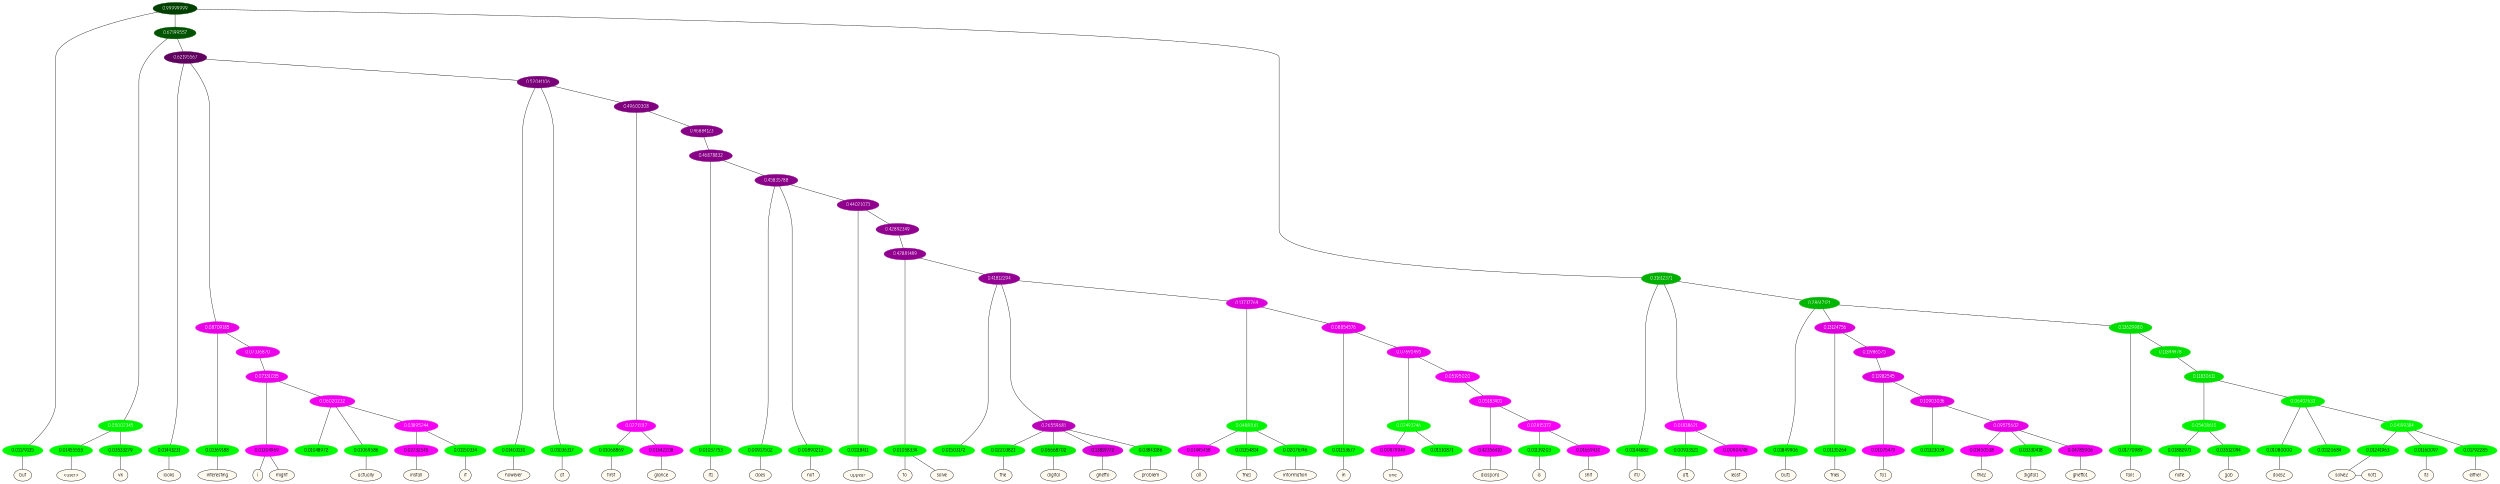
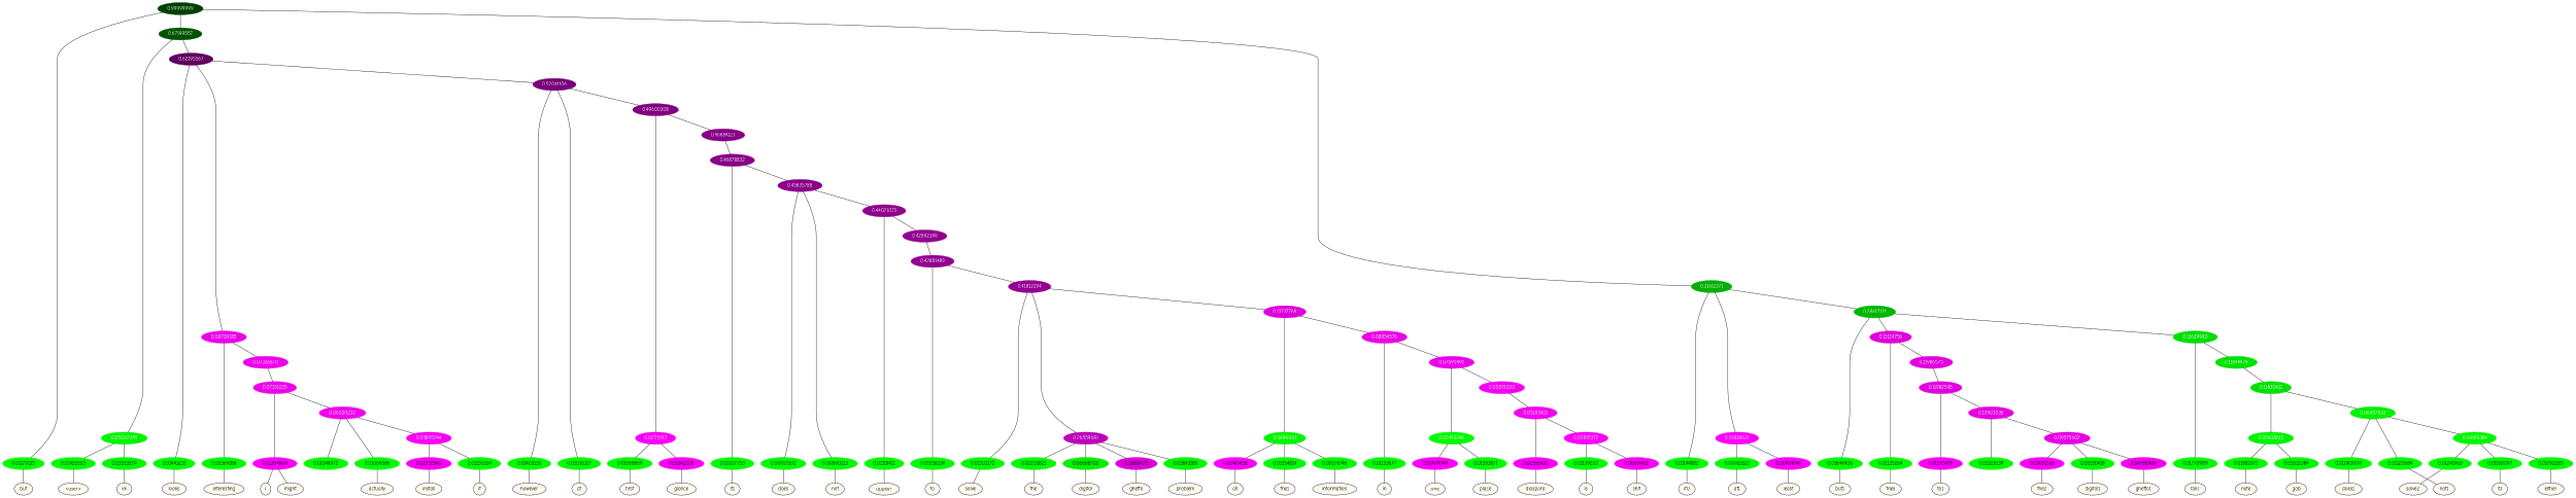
  graph {
    fontname="Comic Neue"
    node [color=black fontname="Comic Neue" format=png nodesep=0.001 ordering=out overlap_scaling=0.01 ranksep=0.001 style=filled fontcolor=black]
    edge [fontname="Comic Neue"]
    n1 [fillcolor=floralwhite height=0.15 label="\<user\>" style="filled,solid" width=0.15 fontcolor=""]
    n2 [fillcolor=floralwhite height=0.15 label=vk style="filled,solid" width=0.15 fontcolor=""]
    n3 [fillcolor=floralwhite height=0.15 label=looks style="filled,solid" width=0.15 fontcolor=""]
    n4 [fillcolor=floralwhite height=0.15 label=interesting style="filled,solid" width=0.15 fontcolor=""]
    n5 [fillcolor=floralwhite height=0.15 label=i style="filled,solid" width=0.15 fontcolor=""]
    n6 [fillcolor=floralwhite height=0.15 label=might style="filled,solid" width=0.15 fontcolor=""]
    n7 [fillcolor=floralwhite height=0.15 label=actually style="filled,solid" width=0.15 fontcolor=""]
    n8 [fillcolor=floralwhite height=0.15 label=install style="filled,solid" width=0.15 fontcolor=""]
    n9 [fillcolor=floralwhite height=0.15 label=it style="filled,solid" width=0.15 fontcolor=""]
    n10 [fillcolor=floralwhite height=0.15 label=however style="filled,solid" width=0.15 fontcolor=""]
    n11 [fillcolor=floralwhite height=0.15 label=at style="filled,solid" width=0.15 fontcolor=""]
    n12 [fillcolor=floralwhite height=0.15 label=first style="filled,solid" width=0.15 fontcolor=""]
    n13 [fillcolor=floralwhite height=0.15 label=glance style="filled,solid" width=0.15 fontcolor=""]
    n14 [fillcolor=floralwhite height=0.15 label=it1 style="filled,solid" width=0.15 fontcolor=""]
    n15 [fillcolor=floralwhite height=0.15 label=does style="filled,solid" width=0.15 fontcolor=""]
    n16 [fillcolor=floralwhite height=0.15 label=not style="filled,solid" width=0.15 fontcolor=""]
    n17 [fillcolor=floralwhite height=0.15 label=appear style="filled,solid" width=0.15 fontcolor=""]
    n18 [fillcolor=floralwhite height=0.15 label=to style="filled,solid" width=0.15 fontcolor=""]
    n19 [fillcolor=floralwhite height=0.15 label=solve style="filled,solid" width=0.15 fontcolor=""]
    n20 [fillcolor=floralwhite height=0.15 label=the style="filled,solid" width=0.15 fontcolor=""]
    n21 [fillcolor=floralwhite height=0.15 label=digital style="filled,solid" width=0.15 fontcolor=""]
    n22 [fillcolor=floralwhite height=0.15 label=ghetto style="filled,solid" width=0.15 fontcolor=""]
    n23 [fillcolor=floralwhite height=0.15 label=problem style="filled,solid" width=0.15 fontcolor=""]
    n24 [fillcolor=floralwhite height=0.15 label=all style="filled,solid" width=0.15 fontcolor=""]
    n25 [fillcolor=floralwhite height=0.15 label=the1 style="filled,solid" width=0.15 fontcolor=""]
    n26 [fillcolor=floralwhite height=0.15 label=information style="filled,solid" width=0.15 fontcolor=""]
    n27 [fillcolor=floralwhite height=0.15 label=in style="filled,solid" width=0.15 fontcolor=""]
    n28 [fillcolor=floralwhite height=0.15 label=one style="filled,solid" width=0.15 fontcolor=""]
+   n29 [fillcolor=floralwhite height=0.15 label=place style="filled,solid" width=0.15 fontcolor=""]
    n30 [fillcolor=floralwhite height=0.15 label=diaspora style="filled,solid" width=0.15 fontcolor=""]
    n31 [fillcolor=floralwhite height=0.15 label=is style="filled,solid" width=0.15 fontcolor=""]
    n32 [fillcolor=floralwhite height=0.15 label=shit style="filled,solid" width=0.15 fontcolor=""]
    n33 [fillcolor=floralwhite height=0.15 label=but style="filled,solid" width=0.15 fontcolor=""]
    n34 [fillcolor=floralwhite height=0.15 label=it0 style="filled,solid" width=0.15 fontcolor=""]
    n35 [fillcolor=floralwhite height=0.15 label=at1 style="filled,solid" width=0.15 fontcolor=""]
    n36 [fillcolor=floralwhite height=0.15 label=least style="filled,solid" width=0.15 fontcolor=""]
    n37 [fillcolor=floralwhite height=0.15 label=tries style="filled,solid" width=0.15 fontcolor=""]
    n38 [fillcolor=floralwhite height=0.15 label=to1 style="filled,solid" width=0.15 fontcolor=""]
    n39 [fillcolor=floralwhite height=0.15 label=the2 style="filled,solid" width=0.15 fontcolor=""]
    n40 [fillcolor=floralwhite height=0.15 label=digital1 style="filled,solid" width=0.15 fontcolor=""]
    n41 [fillcolor=floralwhite height=0.15 label=ghetto1 style="filled,solid" width=0.15 fontcolor=""]
    n42 [fillcolor=floralwhite height=0.15 label=but1 style="filled,solid" width=0.15 fontcolor=""]
    n43 [fillcolor=floralwhite height=0.15 label=fails style="filled,solid" width=0.15 fontcolor=""]
    n44 [fillcolor=floralwhite height=0.15 label=note style="filled,solid" width=0.15 fontcolor=""]
    n45 [fillcolor=floralwhite height=0.15 label=gab style="filled,solid" width=0.15 fontcolor=""]
-   n46 [fillcolor=floralwhite height=0.15 label=does2 style="filled,solid" width=0.15 fontcolor=""]
+   n46 [fillcolor=floralwhite height=0.15 label=does1 style="filled,solid" width=0.15 fontcolor=""]
    n47 [fillcolor=floralwhite height=0.15 label=not1 style="filled,solid" width=0.15 fontcolor=""]
    n48 [fillcolor=floralwhite height=0.15 label=solve2 style="filled,solid" width=0.15 fontcolor=""]
    n49 [fillcolor=floralwhite height=0.15 label=it3 style="filled,solid" width=0.15 fontcolor=""]
    n50 [fillcolor=floralwhite height=0.15 label=either style="filled,solid" width=0.15 fontcolor=""]
    n51 [color="0.334 1.000 0.985" height=0.15 label=0.01455555 width=0.15]
    n52 [color="0.334 1.000 0.965" height=0.15 label=0.03533279 width=0.15]
    n53 [color="0.334 1.000 0.986" height=0.15 label=0.01443231 width=0.15]
-   n54 [color="0.334 1.000 0.986" height=0.15 label=0.01369188 width=0.15]
+   n54 [color="0.334 1.000 0.986" height=0.15 label=0.05369188 width=0.15]
    n55 [color="0.835 1.000 0.987" height=0.15 label=0.01304969 width=0.15]
    n56 [color="0.334 1.000 0.990" height=0.15 label=0.01048972 width=0.15]
    n57 [color="0.334 1.000 0.989" height=0.15 label=0.01069586 width=0.15]
    n58 [color="0.835 1.000 0.973" height=0.15 label=0.02732545 width=0.15]
    n59 [color="0.334 1.000 0.988" height=0.15 label=0.01150334 width=0.15]
    n60 [color="0.334 1.000 0.986" height=0.15 label=0.01403130 width=0.15]
    n61 [color="0.334 1.000 0.990" height=0.15 label=0.01036317 width=0.15]
    n62 [color="0.334 1.000 0.989" height=0.15 label=0.01068869 width=0.15]
    n63 [color="0.835 1.000 0.984" height=0.15 label=0.01642208 width=0.15]
    n64 [color="0.334 1.000 0.990" height=0.15 label=0.01037753 width=0.15]
    n65 [color="0.334 1.000 0.991" height=0.15 label=0.00917502 width=0.15]
    n66 [color="0.334 1.000 0.991" height=0.15 label=0.00890213 width=0.15]
    n67 [color="0.334 1.000 0.989" height=0.15 label=0.01118411 width=0.15]
    n68 [color="0.334 1.000 0.989" height=0.15 label=0.01058334 width=0.15]
    n69 [color="0.334 1.000 0.985" height=0.15 label=0.01503172 width=0.15]
    n70 [color="0.334 1.000 0.978" height=0.15 label=0.02203821 width=0.15]
    n71 [color="0.334 1.000 0.933" height=0.15 label=0.06668702 width=0.15]
    n72 [color="0.835 1.000 0.862" height=0.15 label=0.13819772 width=0.15]
    n73 [color="0.334 1.000 0.962" height=0.15 label=0.03843186 width=0.15]
    n74 [color="0.835 1.000 0.986" height=0.15 label=0.01445458 width=0.15]
    n75 [color="0.334 1.000 0.986" height=0.15 label=0.01354814 width=0.15]
    n76 [color="0.334 1.000 0.979" height=0.15 label=0.02076746 width=0.15]
    n77 [color="0.334 1.000 0.988" height=0.15 label=0.01153677 width=0.15]
    n78 [color="0.835 1.000 0.990" height=0.15 label=0.00979949 width=0.15]
    n79 [color="0.334 1.000 0.985" height=0.15 label=0.01510871 width=0.15]
-   n80 [color="0.835 1.000 0.976" height=0.15 label=0.42356410 width=0.15]
+   n80 [color="0.835 1.000 0.976" height=0.15 label=0.02356410 width=0.15]
    n81 [color="0.334 1.000 0.989" height=0.15 label=0.01139203 width=0.15]
    n82 [color="0.835 1.000 0.983" height=0.15 label=0.01669430 width=0.15]
    n83 [color="0.334 1.000 0.988" height=0.15 label=0.01179135 width=0.15]
    n84 [color="0.334 1.000 0.989" height=0.15 label=0.01144882 width=0.15]
    n85 [color="0.334 1.000 0.991" height=0.15 label=0.00933521 width=0.15]
    n86 [color="0.835 1.000 0.991" height=0.15 label=0.00904748 width=0.15]
    n87 [color="0.334 1.000 0.989" height=0.15 label=0.01135264 width=0.15]
    n88 [color="0.835 1.000 0.989" height=0.15 label=0.01075479 width=0.15]
    n89 [color="0.334 1.000 0.987" height=0.15 label=0.01323039 width=0.15]
    n90 [color="0.835 1.000 0.985" height=0.15 label=0.01450538 width=0.15]
    n91 [color="0.334 1.000 0.967" height=0.15 label=0.03330418 width=0.15]
    n92 [color="0.835 1.000 0.952" height=0.15 label=0.04785906 width=0.15]
    n93 [color="0.334 1.000 0.982" height=0.15 label=0.01849906 width=0.15]
    n94 [color="0.334 1.000 0.982" height=0.15 label=0.01770989 width=0.15]
    n95 [color="0.334 1.000 0.981" height=0.15 label=0.01882971 width=0.15]
-   n96 [color="0.334 1.000 0.965" height=0.15 label=0.03512094 width=0.15]
+   n96 [color="0.334 1.000 0.965" height=0.15 label=0.03512084 width=0.15]
    n97 [color="0.334 1.000 0.989" height=0.15 label=0.01080000 width=0.15]
    n98 [color="0.334 1.000 0.989" height=0.15 label=0.01120684 width=0.15]
    n99 [color="0.334 1.000 0.988" height=0.15 label=0.01241963 width=0.15]
    n100 [color="0.334 1.000 0.988" height=0.15 label=0.01160097 width=0.15]
    n101 [color="0.334 1.000 0.982" height=0.15 label=0.01792285 width=0.15]
    n102 [color="0.334 1.000 0.250" fontcolor=grey99 height=0.15 label=0.99999999 width=0.15]
    n103 [color="0.334 1.000 0.328" fontcolor=grey99 height=0.15 label=0.67199557 width=0.15]
    n104 [color="0.334 1.000 0.684" fontcolor=grey99 height=0.15 label=0.31612371 width=0.15]
    n105 [color="0.334 1.000 0.950" fontcolor=grey99 height=0.15 label=0.05002345 width=0.15]
    n106 [color="0.835 1.000 0.378" fontcolor=grey99 height=0.15 label=0.62195567 width=0.15]
    n107 [color="0.835 1.000 0.982" fontcolor=grey99 height=0.15 label=0.01838621 width=0.15]
    n108 [color="0.334 1.000 0.714" fontcolor=grey99 height=0.15 label=0.28617121 width=0.15]
    n109 [color="0.835 1.000 0.913" fontcolor=grey99 height=0.15 label=0.08709185 width=0.15]
    n110 [color="0.835 1.000 0.480" fontcolor=grey99 height=0.15 label=0.52041106 width=0.15]
    n111 [color="0.835 1.000 0.869" fontcolor=grey99 height=0.15 label=0.13124756 width=0.15]
    n112 [color="0.334 1.000 0.864" fontcolor=grey99 height=0.15 label=0.13629980 width=0.15]
    n113 [color="0.835 1.000 0.927" fontcolor=grey99 height=0.15 label=0.07336870 width=0.15]
    n114 [color="0.835 1.000 0.504" fontcolor=grey99 height=0.15 label=0.49600308 width=0.15]
    n115 [color="0.835 1.000 0.880" fontcolor=grey99 height=0.15 label=0.11986575 width=0.15]
    n116 [color="0.334 1.000 0.882" fontcolor=grey99 height=0.15 label=0.11844978 width=0.15]
    n117 [color="0.835 1.000 0.927" fontcolor=grey99 height=0.15 label=0.07331035 width=0.15]
    n118 [color="0.835 1.000 0.973" fontcolor=grey99 height=0.15 label=0.02711117 width=0.15]
    n119 [color="0.835 1.000 0.531" fontcolor=grey99 height=0.15 label=0.46884123 width=0.15]
    n120 [color="0.835 1.000 0.880" fontcolor=grey99 height=0.15 label=0.11982545 width=0.15]
    n121 [color="0.334 1.000 0.882" fontcolor=grey99 height=0.15 label=0.11830611 width=0.15]
    n122 [color="0.835 1.000 0.940" fontcolor=grey99 height=0.15 label=0.06020232 width=0.15]
    n123 [color="0.835 1.000 0.531" fontcolor=grey99 height=0.15 label=0.46878832 width=0.15]
    n124 [color="0.835 1.000 0.891" fontcolor=grey99 height=0.15 label=0.10903036 width=0.15]
    n125 [color="0.334 1.000 0.946" fontcolor=grey99 height=0.15 label=0.05408610 width=0.15]
    n126 [color="0.334 1.000 0.936" fontcolor=grey99 height=0.15 label=0.06407633 width=0.15]
    n127 [color="0.835 1.000 0.961" fontcolor=grey99 height=0.15 label=0.03895244 width=0.15]
    n128 [color="0.835 1.000 0.542" fontcolor=grey99 height=0.15 label=0.45835788 width=0.15]
    n129 [color="0.835 1.000 0.904" fontcolor=grey99 height=0.15 label=0.09575602 width=0.15]
    n130 [color="0.334 1.000 0.958" fontcolor=grey99 height=0.15 label=0.04199384 width=0.15]
    n131 [color="0.835 1.000 0.560" fontcolor=grey99 height=0.15 label=0.44021073 width=0.15]
    n132 [color="0.835 1.000 0.571" fontcolor=grey99 height=0.15 label=0.42892349 width=0.15]
    n133 [color="0.835 1.000 0.571" fontcolor=grey99 height=0.15 label=0.42881489 width=0.15]
    n134 [color="0.835 1.000 0.582" fontcolor=grey99 height=0.15 label=0.41812294 width=0.15]
    n135 [color="0.835 1.000 0.734" fontcolor=grey99 height=0.15 label=0.26559681 width=0.15]
    n136 [color="0.835 1.000 0.863" fontcolor=grey99 height=0.15 label=0.13737769 width=0.15]
    n137 [color="0.334 1.000 0.951" fontcolor=grey99 height=0.15 label=0.04881161 width=0.15]
    n138 [color="0.835 1.000 0.911" fontcolor=grey99 height=0.15 label=0.08854576 width=0.15]
    n139 [color="0.835 1.000 0.923" fontcolor=grey99 height=0.15 label=0.07695495 width=0.15]
    n140 [color="0.334 1.000 0.975" fontcolor=grey99 height=0.15 label=0.02493246 width=0.15]
    n141 [color="0.835 1.000 0.948" fontcolor=grey99 height=0.15 label=0.05195020 width=0.15]
    n142 [color="0.835 1.000 0.948" fontcolor=grey99 height=0.15 label=0.05183401 width=0.15]
    n143 [color="0.835 1.000 0.972" fontcolor=grey99 height=0.15 label=0.02815372 width=0.15]
    subgraph sub_1 {
      rank=same
      n1
      n2
      n3
      n4
      n5
      n6
      n7
      n8
      n9
      n10
      n11
      n12
      n13
      n14
      n15
      n16
      n17
      n18
      n19
      n20
      n21
      n22
      n23
      n24
      n25
      n26
      n27
      n28
+     n29
      n30
      n31
      n32
      n33
      n34
      n35
      n36
      n37
      n38
      n39
      n40
      n41
      n42
      n43
      n44
      n45
      n46
      n47
      n48
      n49
      n50
    }
    subgraph sub_2 {
      rank=same
      n51
      n52
      n53
      n54
      n55
      n56
      n57
      n58
      n59
      n60
      n61
      n62
      n63
      n64
      n65
      n66
      n67
      n68
      n69
      n70
      n71
      n72
      n73
      n74
      n75
      n76
      n77
      n78
      n79
      n80
      n81
      n82
      n83
      n84
      n85
      n86
      n87
      n88
      n89
      n90
      n91
      n92
      n93
      n94
      n95
      n96
      n97
      n98
      n99
      n100
      n101
    }
    n51 -- n1
    n52 -- n2
    n53 -- n3
    n54 -- n4
    n55 -- n5
    n55 -- n6
    n57 -- n7
    n58 -- n8
    n59 -- n9
    n60 -- n10
    n61 -- n11
    n62 -- n12
    n63 -- n13
    n64 -- n14
    n65 -- n15
    n66 -- n16
    n67 -- n17
    n68 -- n18
-   n68 -- n19
+   n69 -- n19
    n70 -- n20
    n71 -- n21
    n72 -- n22
    n73 -- n23
    n74 -- n24
    n75 -- n25
    n76 -- n26
    n77 -- n27
    n78 -- n28
+   n79 -- n29
    n80 -- n30
    n81 -- n31
    n82 -- n32
    n83 -- n33
    n84 -- n34
    n85 -- n35
    n86 -- n36
    n87 -- n37
    n88 -- n38
    n90 -- n39
    n91 -- n40
    n92 -- n41
    n93 -- n42
    n94 -- n43
    n95 -- n44
    n96 -- n45
    n97 -- n46
-   n48 -- n47
+   n98 -- n47
    n99 -- n48
    n100 -- n49
    n101 -- n50
    n102 -- n83
    n102 -- n103
    n102 -- n104
    n103 -- n105
    n103 -- n106
    n104 -- n84
    n104 -- n107
    n104 -- n108
    n105 -- n51
    n105 -- n52
    n106 -- n53
    n106 -- n109
    n106 -- n110
    n107 -- n85
    n107 -- n86
    n108 -- n93
    n108 -- n111
    n108 -- n112
    n109 -- n54
    n109 -- n113
    n110 -- n60
    n110 -- n61
    n110 -- n114
    n111 -- n87
    n111 -- n115
    n112 -- n94
    n112 -- n116
    n113 -- n117
    n114 -- n118
    n114 -- n119
    n115 -- n120
    n116 -- n121
    n117 -- n55
    n117 -- n122
    n118 -- n62
    n118 -- n63
    n119 -- n123
    n120 -- n88
    n120 -- n124
    n121 -- n125
    n121 -- n126
    n122 -- n56
    n122 -- n57
    n122 -- n127
    n123 -- n64
    n123 -- n128
    n124 -- n89
    n124 -- n129
    n125 -- n95
    n125 -- n96
    n126 -- n97
    n126 -- n98
    n126 -- n130
    n127 -- n58
    n127 -- n59
    n128 -- n65
    n128 -- n66
    n128 -- n131
    n129 -- n90
    n129 -- n91
    n129 -- n92
    n130 -- n99
    n130 -- n100
    n130 -- n101
    n131 -- n67
    n131 -- n132
    n132 -- n133
    n133 -- n68
    n133 -- n134
    n134 -- n69
    n134 -- n135
    n134 -- n136
    n135 -- n70
    n135 -- n71
    n135 -- n72
    n135 -- n73
    n136 -- n137
    n136 -- n138
    n137 -- n74
    n137 -- n75
    n137 -- n76
    n138 -- n77
    n138 -- n139
    n139 -- n140
    n139 -- n141
    n140 -- n78
    n140 -- n79
    n141 -- n142
    n142 -- n80
    n142 -- n143
    n143 -- n81
    n143 -- n82
  }
